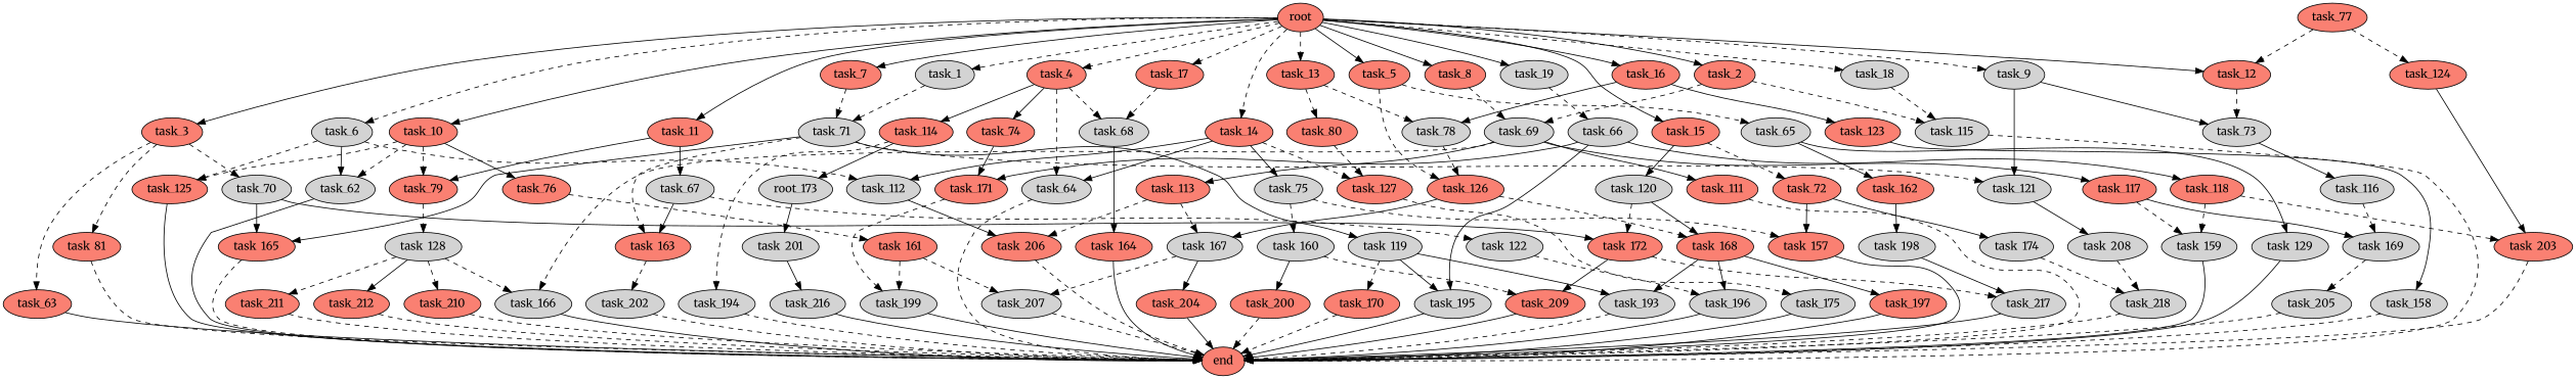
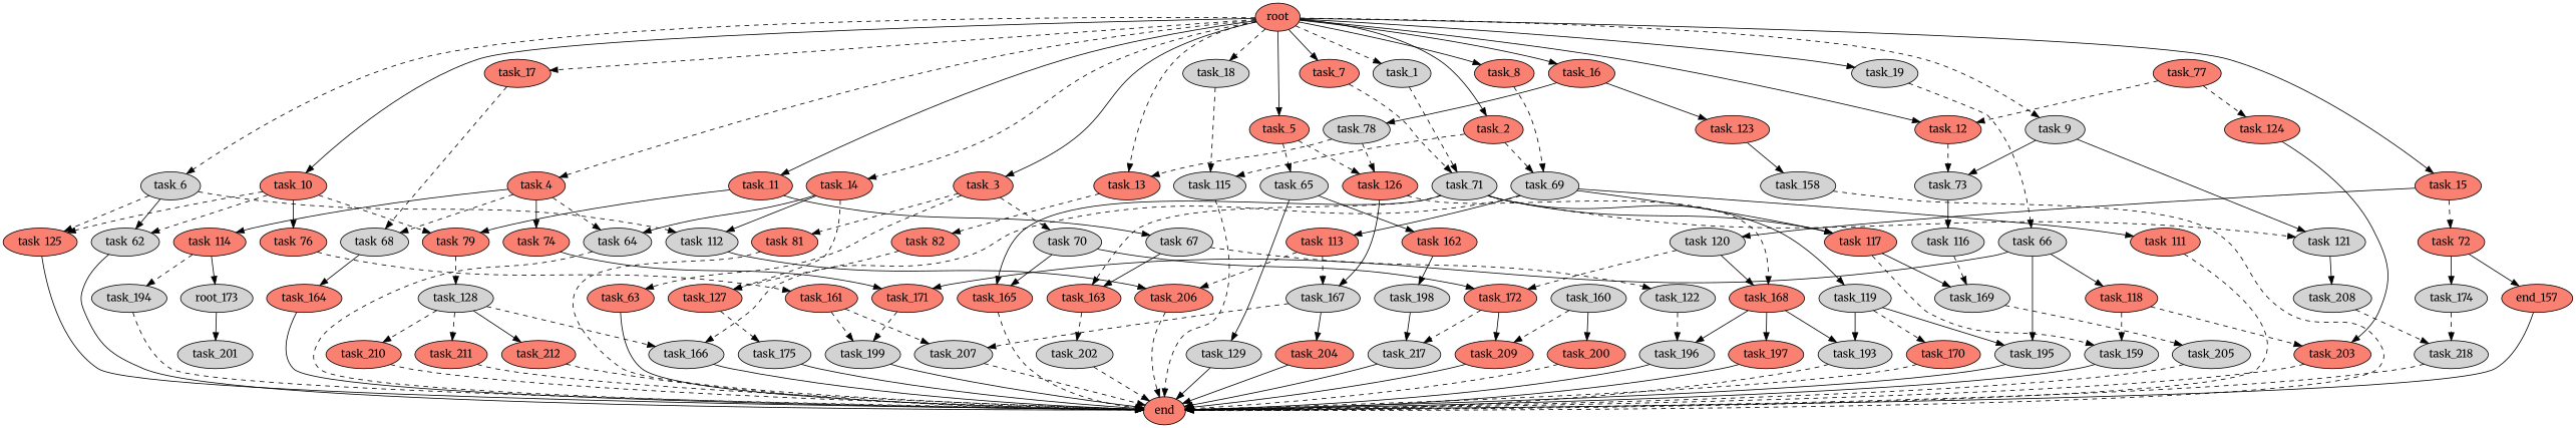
  digraph {
    fontname=Merriweather
    node [fillcolor=salmon fontname=Merriweather style=filled]
    edge [fontname=Merriweather style=dashed]
    task_1 [fillcolor=lightgrey]
    root
    task_2
    task_3
    task_4
    task_5
    task_6 [fillcolor=lightgrey]
    task_7
    task_8
    task_9 [fillcolor=lightgrey]
    task_10
    task_11
    task_12
    task_13
    task_14
    task_15
    task_16
    task_17
    task_18 [fillcolor=lightgrey]
    task_19 [fillcolor=lightgrey]
    task_71 [fillcolor=lightgrey]
    task_69 [fillcolor=lightgrey]
    task_115 [fillcolor=lightgrey]
    task_63
    task_70 [fillcolor=lightgrey]
    task_81
    task_64 [fillcolor=lightgrey]
    task_68 [fillcolor=lightgrey]
    task_74
    task_114
    task_65 [fillcolor=lightgrey]
    task_126
    task_62 [fillcolor=lightgrey]
    task_112 [fillcolor=lightgrey]
    task_125
    task_73 [fillcolor=lightgrey]
    task_121 [fillcolor=lightgrey]
    task_76
    task_79
    task_67 [fillcolor=lightgrey]
    task_78 [fillcolor=lightgrey]
-   task_80
-   task_75 [fillcolor=lightgrey]
+   task_80 [label=task_82]
    task_127
    task_72
    task_120 [fillcolor=lightgrey]
    task_123
    task_66 [fillcolor=lightgrey]
    task_163
    task_117
    task_165
    task_119 [fillcolor=lightgrey]
    task_111
    task_113
    task_166 [fillcolor=lightgrey]
    end
    task_172
    task_164
    task_171
    n60 [fillcolor=lightgrey label=root_173]
    task_194 [fillcolor=lightgrey]
    task_129 [fillcolor=lightgrey]
    task_162
    task_167 [fillcolor=lightgrey]
    task_168
    task_206
    task_116 [fillcolor=lightgrey]
    task_208 [fillcolor=lightgrey]
    task_161
    task_128 [fillcolor=lightgrey]
    task_122 [fillcolor=lightgrey]
    task_77
    task_124
-   task_157
+   task_157 [label=end_157]
    task_160 [fillcolor=lightgrey]
    task_175 [fillcolor=lightgrey]
    task_174 [fillcolor=lightgrey]
    task_158 [fillcolor=lightgrey]
    task_118
    task_195 [fillcolor=lightgrey]
    task_198 [fillcolor=lightgrey]
    task_159 [fillcolor=lightgrey]
    task_203
    task_199 [fillcolor=lightgrey]
    task_196 [fillcolor=lightgrey]
    task_202 [fillcolor=lightgrey]
    task_169 [fillcolor=lightgrey]
    task_209
    task_217 [fillcolor=lightgrey]
    task_170
    task_193 [fillcolor=lightgrey]
    task_218 [fillcolor=lightgrey]
    task_200
    task_207 [fillcolor=lightgrey]
    task_210
    task_211
    task_212
    task_204
    task_201 [fillcolor=lightgrey]
    task_205 [fillcolor=lightgrey]
    task_197
-   task_216 [fillcolor=lightgrey]
    task_1 -> task_71
    root -> task_1
    root -> task_2 [style=solid]
    root -> task_3 [style=solid]
    root -> task_4
    root -> task_5 [style=solid]
    root -> task_6
    root -> task_7 [style=solid]
    root -> task_8 [style=solid]
    root -> task_9
    root -> task_10 [style=solid]
    root -> task_11 [style=solid]
    root -> task_12 [style=solid]
    root -> task_13
    root -> task_14
    root -> task_15 [style=solid]
    root -> task_16 [style=solid]
    root -> task_17
    root -> task_18
    root -> task_19 [style=solid]
    task_2 -> task_69
    task_2 -> task_115
    task_3 -> task_63
    task_3 -> task_70
    task_3 -> task_81
    task_4 -> task_64
    task_4 -> task_68
    task_4 -> task_74 [style=solid]
    task_4 -> task_114 [style=solid]
    task_5 -> task_65
    task_5 -> task_126
    task_6 -> task_62 [style=solid]
    task_6 -> task_112
    task_6 -> task_125
    task_7 -> task_71
    task_8 -> task_69
    task_9 -> task_73 [style=solid]
    task_9 -> task_121 [style=solid]
    task_10 -> task_62
    task_10 -> task_125
    task_10 -> task_76 [style=solid]
    task_10 -> task_79
    task_11 -> task_79 [style=solid]
    task_11 -> task_67 [style=solid]
    task_12 -> task_73
-   task_13 -> task_78
+   task_78 -> task_13
    task_13 -> task_80
    task_14 -> task_64 [style=solid]
    task_14 -> task_112 [style=solid]
-   task_14 -> task_75 [style=solid]
    task_14 -> task_127
    task_15 -> task_72
    task_15 -> task_120 [style=solid]
    task_16 -> task_78 [style=solid]
    task_16 -> task_123 [style=solid]
    task_17 -> task_68
    task_18 -> task_115
    task_19 -> task_66
    task_71 -> task_121
    task_71 -> task_163
+   task_71 -> task_117 [style=solid]
    task_71 -> task_165 [style=solid]
    task_71 -> task_119 [style=solid]
    task_69 -> task_117 [style=solid]
    task_69 -> task_111 [style=solid]
    task_69 -> task_113 [style=solid]
    task_69 -> task_166
    task_115 -> end
    task_63 -> end [style=solid]
    task_70 -> task_165 [style=solid]
    task_70 -> task_172 [style=solid]
    task_81 -> end
    task_64 -> end
    task_68 -> task_164 [style=solid]
    task_74 -> task_171 [style=solid]
    task_114 -> n60 [style=solid]
    task_114 -> task_194
    task_65 -> task_129 [style=solid]
    task_65 -> task_162 [style=solid]
    task_126 -> task_167 [style=solid]
    task_126 -> task_168
    task_62 -> end [style=solid]
    task_112 -> task_206 [style=solid]
    task_125 -> end [style=solid]
    task_73 -> task_116 [style=solid]
    task_121 -> task_208 [style=solid]
    task_76 -> task_161
    task_79 -> task_128
    task_67 -> task_163 [style=solid]
    task_67 -> task_122
    task_78 -> task_126
    task_80 -> task_127
-   task_75 -> task_157
-   task_75 -> task_160
    task_127 -> task_175
    task_72 -> task_157 [style=solid]
    task_72 -> task_174 [style=solid]
    task_120 -> task_172
    task_120 -> task_168 [style=solid]
    task_123 -> task_158 [style=solid]
    task_66 -> task_171 [style=solid]
    task_66 -> task_118 [style=solid]
    task_66 -> task_195 [style=solid]
    task_163 -> task_202
    task_117 -> task_159
    task_117 -> task_169 [style=solid]
    task_165 -> end
    task_119 -> task_195 [style=solid]
    task_119 -> task_170
    task_119 -> task_193 [style=solid]
    task_111 -> end
    task_113 -> task_167
    task_113 -> task_206
    task_166 -> end [style=solid]
    task_172 -> task_209 [style=solid]
    task_172 -> task_217
    task_164 -> end [style=solid]
    task_171 -> task_199
    n60 -> task_201 [style=solid]
    task_194 -> end
    task_129 -> end [style=solid]
    task_162 -> task_198 [style=solid]
    task_167 -> task_207
    task_167 -> task_204 [style=solid]
    task_168 -> task_196 [style=solid]
    task_168 -> task_193 [style=solid]
    task_168 -> task_197 [style=solid]
    task_206 -> end
    task_116 -> task_169
    task_208 -> task_218
    task_161 -> task_199
    task_161 -> task_207
    task_128 -> task_166
    task_128 -> task_210
    task_128 -> task_211
    task_128 -> task_212 [style=solid]
    task_122 -> task_196
    task_77 -> task_12
    task_77 -> task_124
    task_124 -> task_203 [style=solid]
    task_157 -> end [style=solid]
    task_160 -> task_209
    task_160 -> task_200 [style=solid]
    task_175 -> end [style=solid]
    task_174 -> task_218
    task_158 -> end
    task_118 -> task_159
    task_118 -> task_203
    task_195 -> end [style=solid]
    task_198 -> task_217 [style=solid]
    task_159 -> end [style=solid]
    task_203 -> end
    task_199 -> end [style=solid]
    task_196 -> end [style=solid]
    task_202 -> end
    task_169 -> task_205
    task_209 -> end [style=solid]
    task_217 -> end [style=solid]
    task_170 -> end
    task_193 -> end
    task_218 -> end
    task_200 -> end
    task_207 -> end
    task_210 -> end
    task_211 -> end
    task_212 -> end
    task_204 -> end [style=solid]
-   task_201 -> task_216 [style=solid]
    task_205 -> end
    task_197 -> end [style=solid]
-   task_216 -> end [style=solid]
  }
